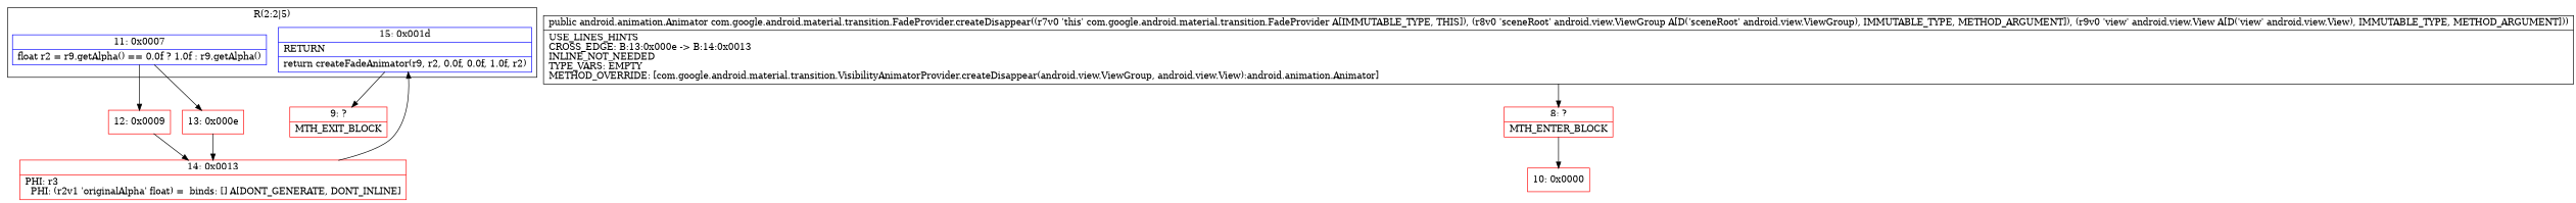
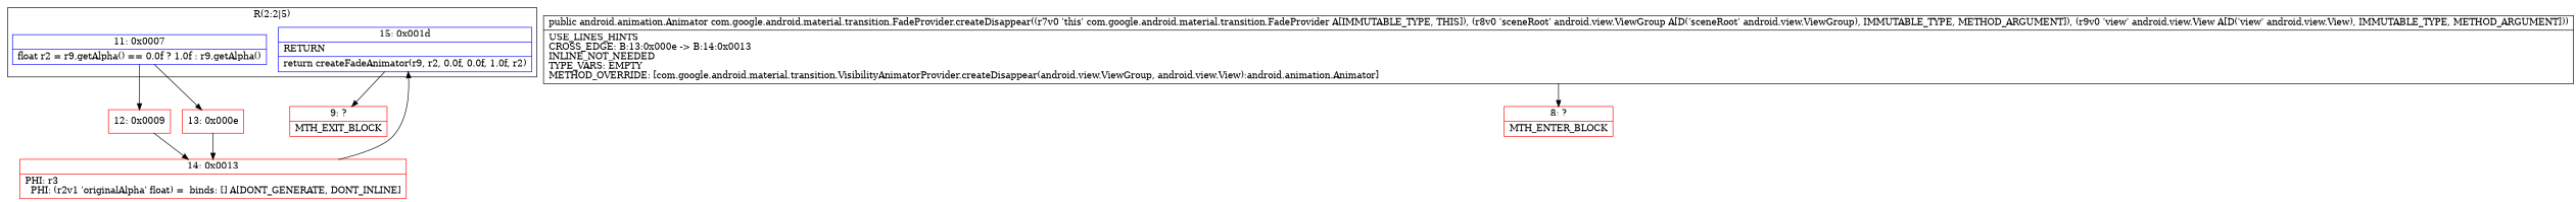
  digraph {
    node [color=red shape=record]
    n1 [color=blue label="{11\:\ 0x0007|float r2 = r9.getAlpha() == 0.0f ? 1.0f : r9.getAlpha()\l}"]
    n2 [color=blue label="{15\:\ 0x001d|RETURN\l|return createFadeAnimator(r9, r2, 0.0f, 0.0f, 1.0f, r2)\l}"]
    n3 [label="{12\:\ 0x0009}"]
    n4 [label="{13\:\ 0x000e}"]
    n5 [label="{9\:\ ?|MTH_EXIT_BLOCK\l}"]
    n6 [label="{14\:\ 0x0013|PHI: r3 \l  PHI: (r2v1 'originalAlpha' float) =  binds: [] A[DONT_GENERATE, DONT_INLINE]\l}"]
    n7 [label="{8\:\ ?|MTH_ENTER_BLOCK\l}"]
-   n8 [label="{10\:\ 0x0000}"]
    n9 [label="{public android.animation.Animator com.google.android.material.transition.FadeProvider.createDisappear((r7v0 'this' com.google.android.material.transition.FadeProvider A[IMMUTABLE_TYPE, THIS]), (r8v0 'sceneRoot' android.view.ViewGroup A[D('sceneRoot' android.view.ViewGroup), IMMUTABLE_TYPE, METHOD_ARGUMENT]), (r9v0 'view' android.view.View A[D('view' android.view.View), IMMUTABLE_TYPE, METHOD_ARGUMENT]))  | USE_LINES_HINTS\lCROSS_EDGE: B:13:0x000e \-\> B:14:0x0013\lINLINE_NOT_NEEDED\lTYPE_VARS: EMPTY\lMETHOD_OVERRIDE: [com.google.android.material.transition.VisibilityAnimatorProvider.createDisappear(android.view.ViewGroup, android.view.View):android.animation.Animator]\l}" color=""]
    subgraph cluster_1 {
      label="R(2:2|5)"
      n1
      n2
    }
    n1 -> n3
    n1 -> n4
    n2 -> n5
    n3 -> n6
    n4 -> n6
    n6 -> n2
-   n7 -> n8
    n9 -> n7
  }
